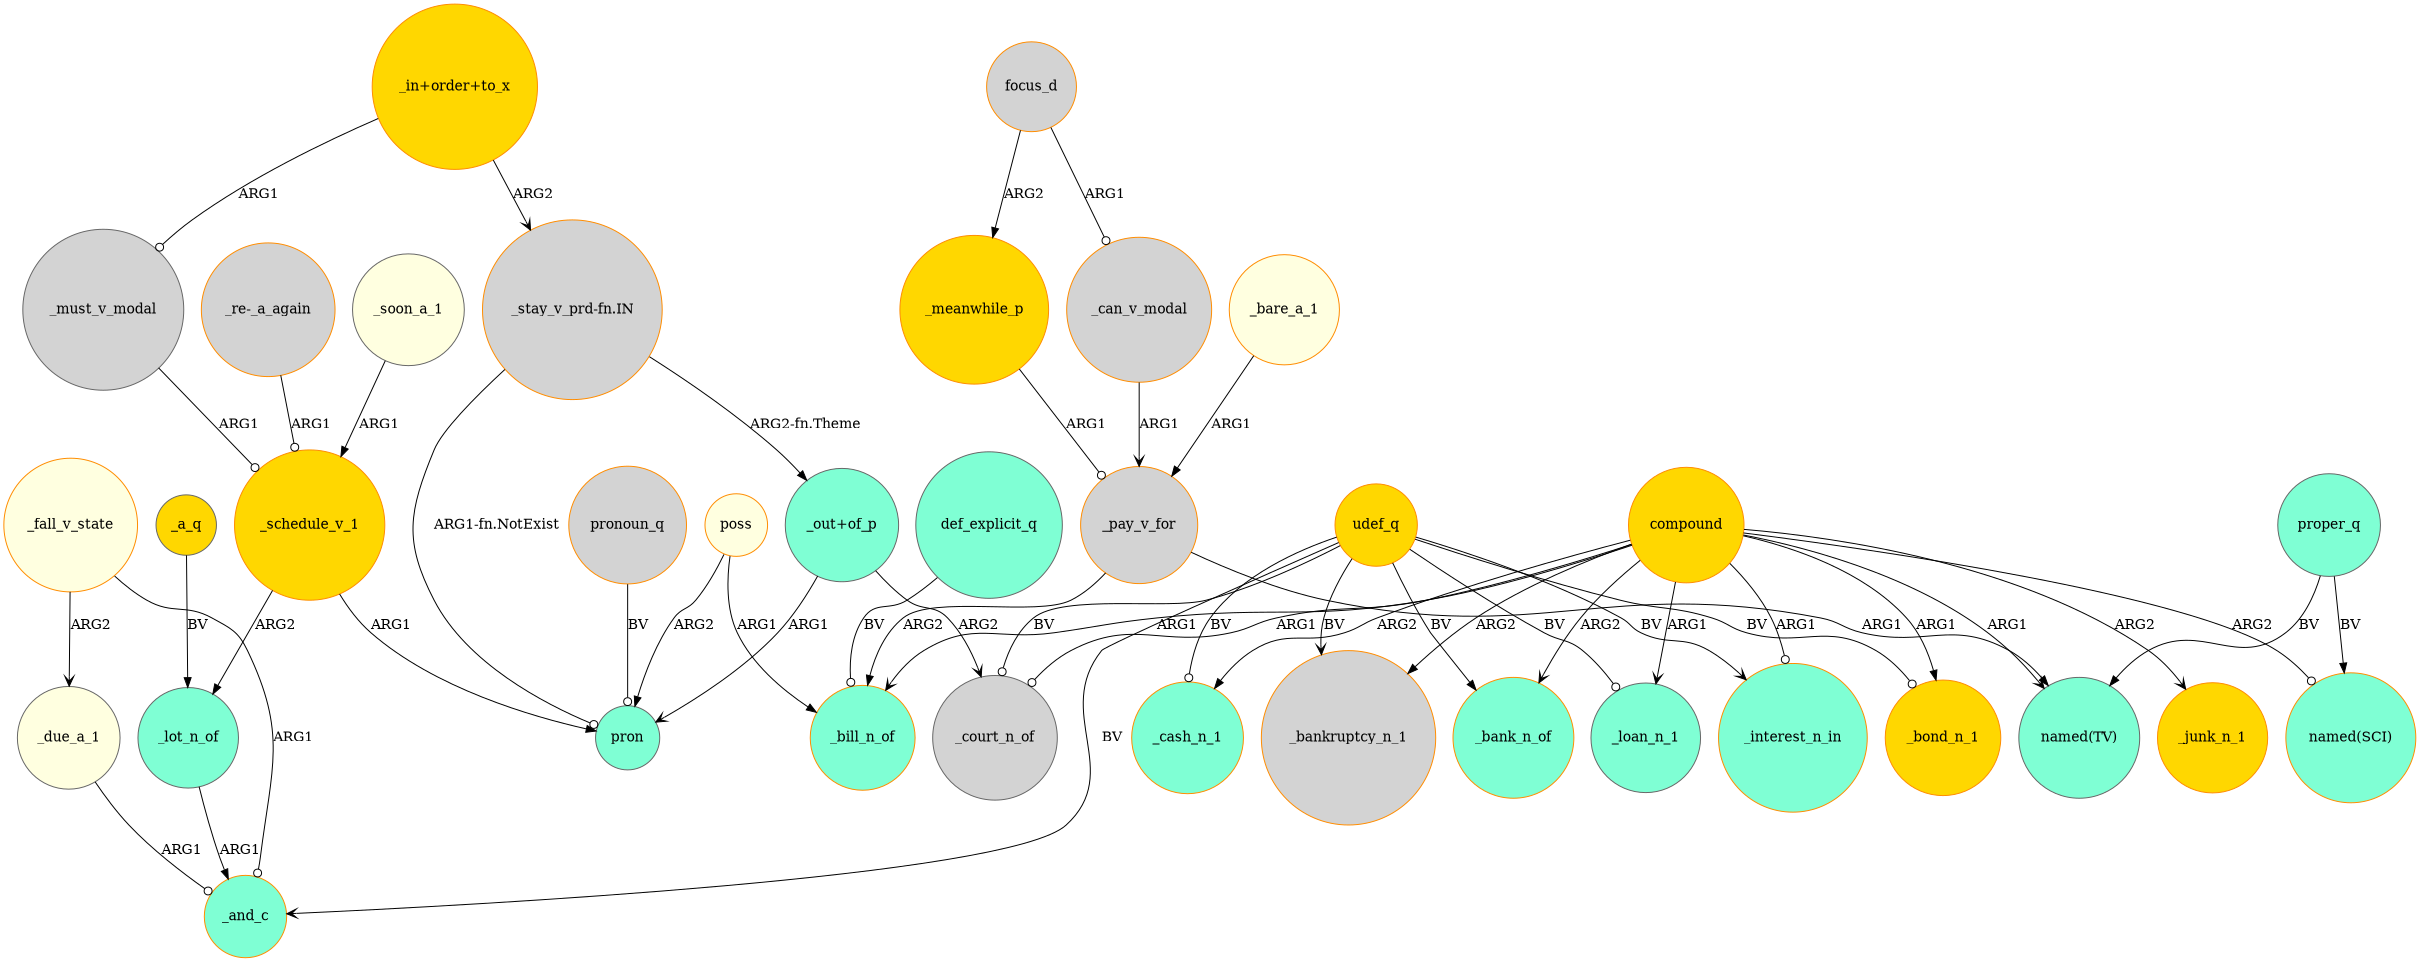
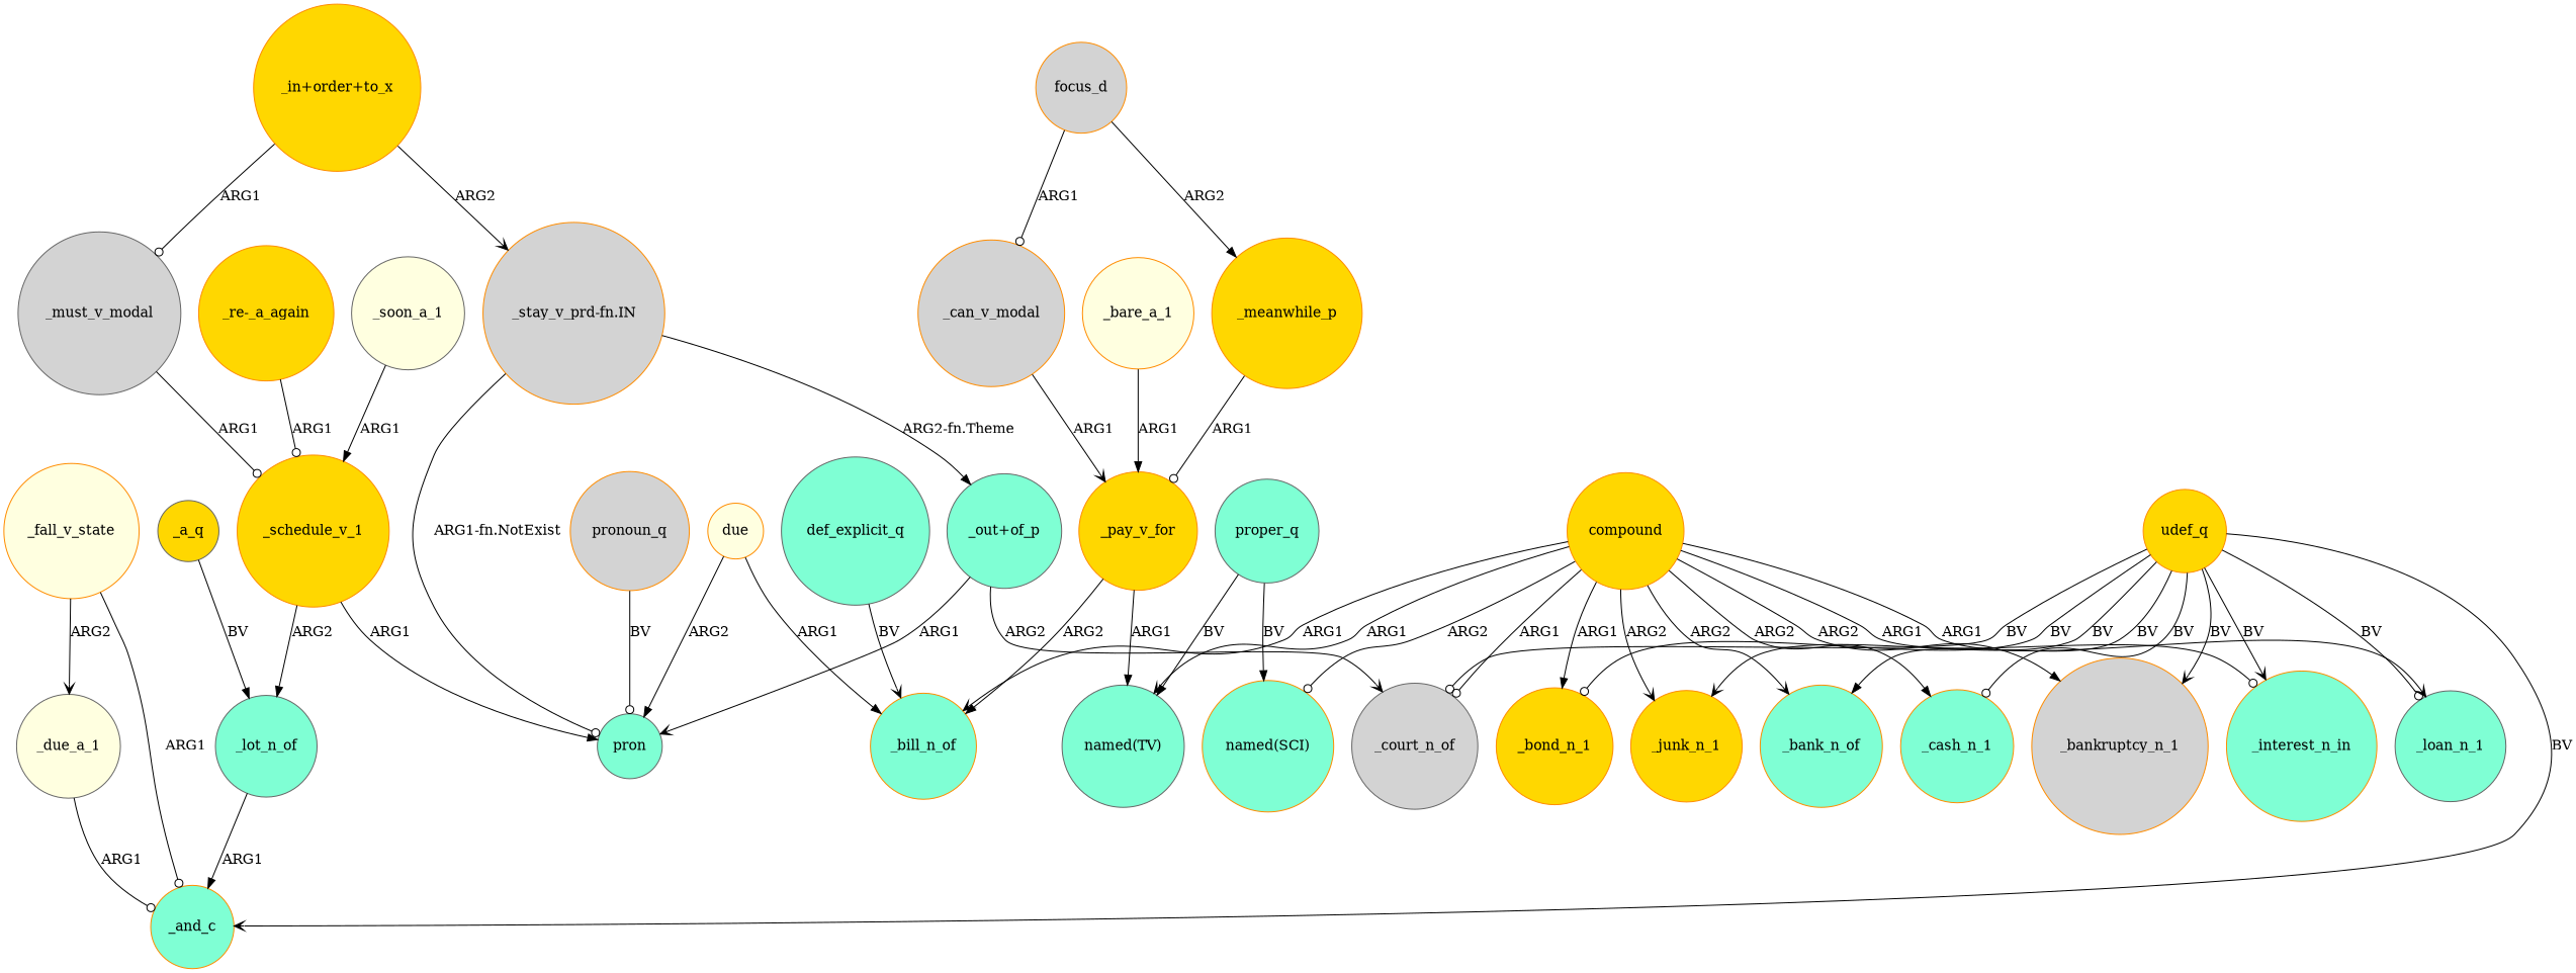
  digraph {
    node [color=darkorange fillcolor=aquamarine shape=circle style=filled]
    edge [arrowhead=normal]
    _a_q [color=gray40 fillcolor=gold]
    _lot_n_of [color=gray40]
    _and_c
    _soon_a_1 [color=gray40 fillcolor=lightyellow]
    _schedule_v_1 [fillcolor=gold]
    pron [color=gray40]
    compound [fillcolor=gold]
    _bank_n_of
    _bankruptcy_n_1 [fillcolor=lightgrey]
    _bill_n_of
    _cash_n_1
    _court_n_of [color=gray40 fillcolor=lightgrey]
    _bond_n_1 [fillcolor=gold]
    _interest_n_in
    _junk_n_1 [fillcolor=gold]
    "named(TV)" [color=gray40]
    "named(SCI)"
    _loan_n_1 [color=gray40]
    udef_q [fillcolor=gold]
-   poss [fillcolor=lightyellow]
+   poss [fillcolor=lightyellow label=due]
    _bare_a_1 [fillcolor=lightyellow]
-   _pay_v_for [fillcolor=lightgrey]
+   _pay_v_for [fillcolor=gold]
    _fall_v_state [fillcolor=lightyellow]
    _due_a_1 [color=gray40 fillcolor=lightyellow]
    _must_v_modal [color=gray40 fillcolor=lightgrey]
    "_stay_v_prd-fn.IN" [fillcolor=lightgrey]
    "_out+of_p" [color=gray40]
    "_in+order+to_x" [fillcolor=gold]
    proper_q [color=gray40]
-   "_re-_a_again" [fillcolor=lightgrey]
+   "_re-_a_again" [fillcolor=gold]
    pronoun_q [fillcolor=lightgrey]
    focus_d [fillcolor=lightgrey]
    _meanwhile_p [fillcolor=gold]
    _can_v_modal [fillcolor=lightgrey]
    def_explicit_q [color=gray40]
    _a_q -> _lot_n_of [label=BV]
    _lot_n_of -> _and_c [label=ARG1]
    _soon_a_1 -> _schedule_v_1 [label=ARG1]
    _schedule_v_1 -> _lot_n_of [label=ARG2]
    _schedule_v_1 -> pron [label=ARG1]
    compound -> _bank_n_of [arrowhead=vee label=ARG2]
    compound -> _bankruptcy_n_1 [label=ARG2]
    compound -> _bill_n_of [arrowhead=vee label=ARG1]
    compound -> _cash_n_1 [label=ARG2]
    compound -> _court_n_of [arrowhead=odot label=ARG1]
    compound -> _bond_n_1 [label=ARG1]
    compound -> _interest_n_in [arrowhead=odot label=ARG1]
    compound -> _junk_n_1 [arrowhead=vee label=ARG2]
    compound -> "named(TV)" [arrowhead=vee label=ARG1]
    compound -> "named(SCI)" [arrowhead=odot label=ARG2]
    compound -> _loan_n_1 [arrowhead=vee label=ARG1]
    udef_q -> _and_c [arrowhead=vee label=BV]
    udef_q -> _bank_n_of [label=BV]
    udef_q -> _bankruptcy_n_1 [arrowhead=vee label=BV]
    udef_q -> _cash_n_1 [arrowhead=odot label=BV]
    udef_q -> _court_n_of [arrowhead=odot label=BV]
    udef_q -> _bond_n_1 [arrowhead=odot label=BV]
    udef_q -> _interest_n_in [arrowhead=vee label=BV]
+   udef_q -> _junk_n_1 [arrowhead=vee label=BV]
    udef_q -> _loan_n_1 [arrowhead=odot label=BV]
    poss -> pron [label=ARG2]
    poss -> _bill_n_of [label=ARG1]
    _bare_a_1 -> _pay_v_for [label=ARG1]
    _pay_v_for -> _bill_n_of [label=ARG2]
    _pay_v_for -> "named(TV)" [label=ARG1]
    _fall_v_state -> _and_c [arrowhead=odot label=ARG1]
    _fall_v_state -> _due_a_1 [arrowhead=vee label=ARG2]
    _due_a_1 -> _and_c [arrowhead=odot label=ARG1]
    _must_v_modal -> _schedule_v_1 [arrowhead=odot label=ARG1]
    "_stay_v_prd-fn.IN" -> pron [arrowhead=odot label="ARG1-fn.NotExist"]
    "_stay_v_prd-fn.IN" -> "_out+of_p" [label="ARG2-fn.Theme"]
    "_out+of_p" -> pron [arrowhead=vee label=ARG1]
    "_out+of_p" -> _court_n_of [arrowhead=vee label=ARG2]
    "_in+order+to_x" -> _must_v_modal [arrowhead=odot label=ARG1]
    "_in+order+to_x" -> "_stay_v_prd-fn.IN" [arrowhead=vee label=ARG2]
    proper_q -> "named(TV)" [label=BV]
    proper_q -> "named(SCI)" [label=BV]
    "_re-_a_again" -> _schedule_v_1 [arrowhead=odot label=ARG1]
    pronoun_q -> pron [arrowhead=odot label=BV]
    focus_d -> _meanwhile_p [label=ARG2]
    focus_d -> _can_v_modal [arrowhead=odot label=ARG1]
    _meanwhile_p -> _pay_v_for [arrowhead=odot label=ARG1]
    _can_v_modal -> _pay_v_for [arrowhead=vee label=ARG1]
-   def_explicit_q -> _bill_n_of [arrowhead=odot label=BV]
+   def_explicit_q -> _bill_n_of [arrowhead=vee label=BV]
  }
